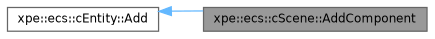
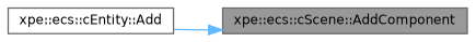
  digraph {
    rankdir=RL
    node [fontname=Helvetica fontsize=10 shape=box style=filled]
    n1 [color=gray40 fillcolor=grey60 fontcolor=black height=0.2 label="xpe::ecs::cScene::AddComponent" width=0.4]
    n2 [color=grey40 fillcolor=white height=0.2 label="xpe::ecs::cEntity::Add" width=0.4]
-   n2 -> n1 [color=steelblue1 dir=back fontname=Helvetica fontsize=10 labelfontname=Helvetica labelfontsize=10 style=solid]
+   n1 -> n2 [color=steelblue1 dir=back fontname=Helvetica fontsize=10 labelfontname=Helvetica labelfontsize=10 style=solid]
  }
